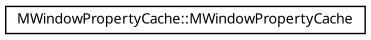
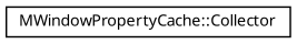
  digraph {
    rankdir=LR
-   n1 [color=black fillcolor=white fontname="FreeSans.ttf" fontsize=10 height=0.2 label="MWindowPropertyCache::MWindowPropertyCache" shape=record style=filled width=0.4]
+   n1 [color=black fillcolor=white fontname="FreeSans.ttf" fontsize=10 height=0.2 label="MWindowPropertyCache::Collector" shape=record style=filled width=0.4]
  }
